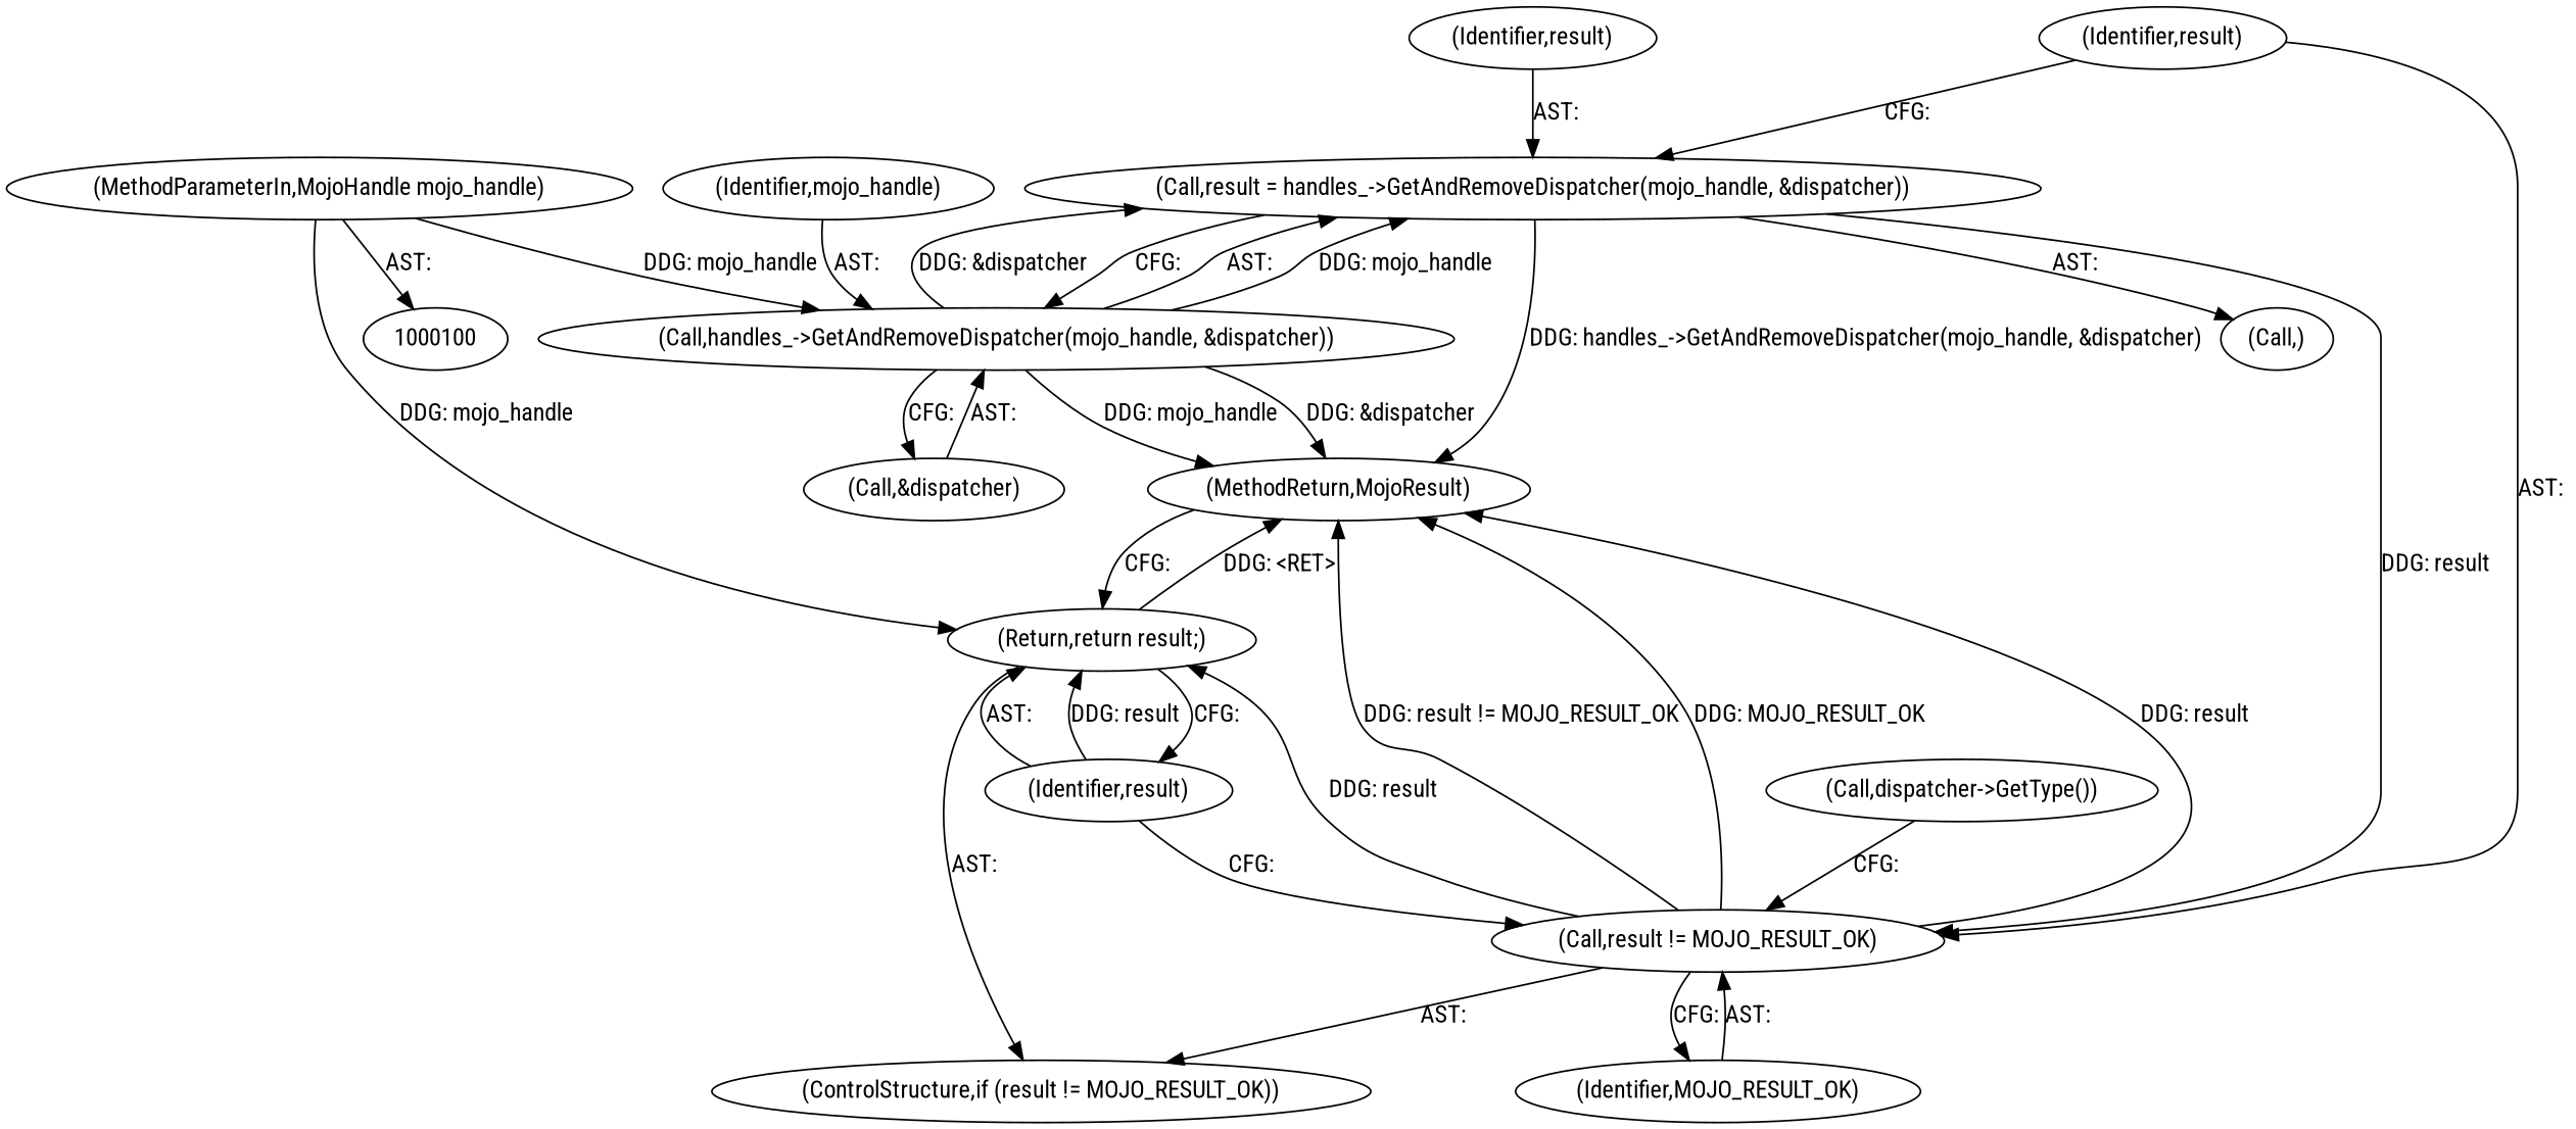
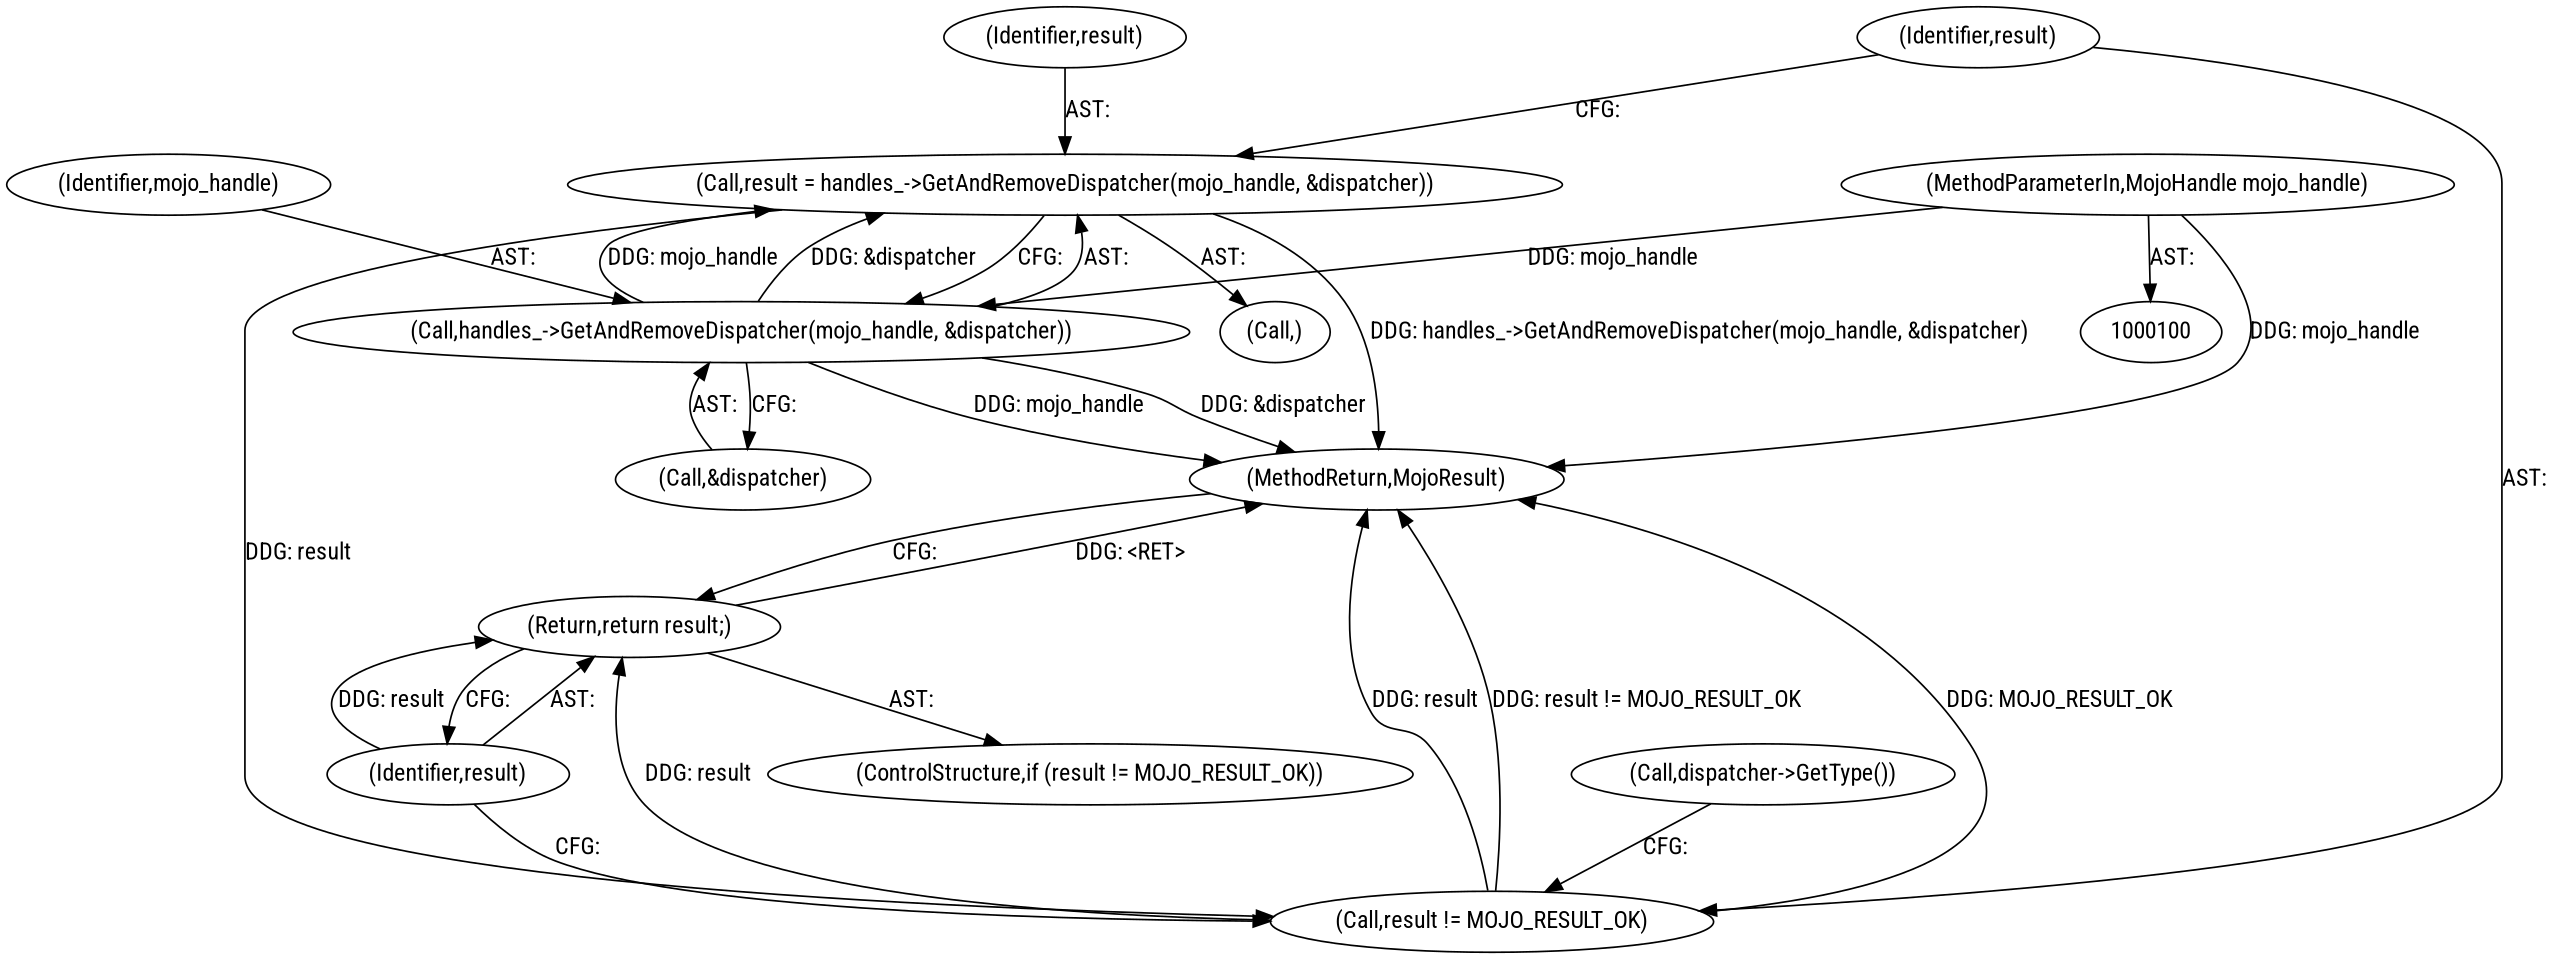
  digraph {
    fontname="Roboto Condensed"
    node [fontname="Roboto Condensed"]
    edge [fontname="Roboto Condensed"]
    n1 [label="(Call,result = handles_->GetAndRemoveDispatcher(mojo_handle, &dispatcher))"]
    n2 [label="(Call,handles_->GetAndRemoveDispatcher(mojo_handle, &dispatcher))"]
    n3 [label="(Call,result != MOJO_RESULT_OK)"]
    n4 [label="(Call,)"]
    n5 [label="(MethodReturn,MojoResult)"]
    n6 [label="(Call,&dispatcher)"]
    n7 [label="(Return,return result;)"]
    n8 [label="(ControlStructure,if (result != MOJO_RESULT_OK))"]
-   n9 [label="(Identifier,MOJO_RESULT_OK)"]
    n10 [label="(MethodParameterIn,MojoHandle mojo_handle)"]
    1000100
    n12 [label="(Identifier,result)"]
    n13 [label="(Identifier,mojo_handle)"]
    n14 [label="(Identifier,result)"]
    n15 [label="(Call,dispatcher->GetType())"]
    n16 [label="(Identifier,result)"]
    n1 -> n2 [label="CFG: "]
    n1 -> n3 [label="DDG: result"]
    n1 -> n4 [label="AST: "]
    n1 -> n5 [label="DDG: handles_->GetAndRemoveDispatcher(mojo_handle, &dispatcher)"]
    n2 -> n1 [label="AST: "]
    n2 -> n1 [label="DDG: mojo_handle"]
    n2 -> n1 [label="DDG: &dispatcher"]
    n2 -> n5 [label="DDG: mojo_handle"]
    n2 -> n5 [label="DDG: &dispatcher"]
    n2 -> n6 [label="CFG: "]
    n3 -> n5 [label="DDG: result != MOJO_RESULT_OK"]
    n3 -> n5 [label="DDG: MOJO_RESULT_OK"]
    n3 -> n5 [label="DDG: result"]
    n3 -> n7 [label="DDG: result"]
-   n3 -> n8 [label="AST: "]
-   n3 -> n9 [label="CFG: "]
    n5 -> n7 [label="CFG: "]
    n6 -> n2 [label="AST: "]
    n7 -> n5 [label="DDG: <RET>"]
    n7 -> n8 [label="AST: "]
    n7 -> n12 [label="CFG: "]
-   n9 -> n3 [label="AST: "]
    n10 -> n2 [label="DDG: mojo_handle"]
-   n10 -> n7 [label="DDG: mojo_handle"]
+   n10 -> n5 [label="DDG: mojo_handle"]
    n10 -> 1000100 [label="AST: "]
    n12 -> n3 [label="CFG: "]
    n12 -> n7 [label="AST: "]
    n12 -> n7 [label="DDG: result"]
    n13 -> n2 [label="AST: "]
    n14 -> n1 [label="AST: "]
    n15 -> n3 [label="CFG: "]
    n16 -> n1 [label="CFG: "]
    n16 -> n3 [label="AST: "]
  }
